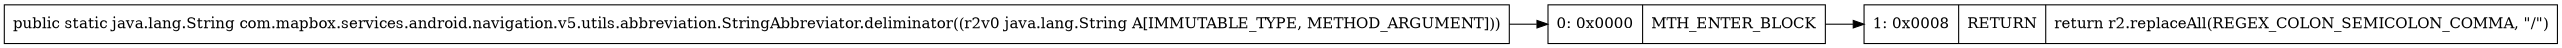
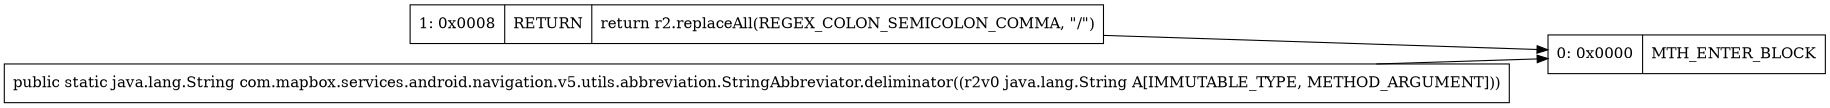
  digraph {
    rankdir=LR
    node [shape=record]
    n1 [label="{0\:\ 0x0000|MTH_ENTER_BLOCK\l}"]
    n2 [label="{1\:\ 0x0008|RETURN\l|return r2.replaceAll(REGEX_COLON_SEMICOLON_COMMA, \"\/\")\l}"]
    n3 [label="{public static java.lang.String com.mapbox.services.android.navigation.v5.utils.abbreviation.StringAbbreviator.deliminator((r2v0 java.lang.String A[IMMUTABLE_TYPE, METHOD_ARGUMENT])) }"]
-   n1 -> n2
+   n2 -> n1
    n3 -> n1
  }
